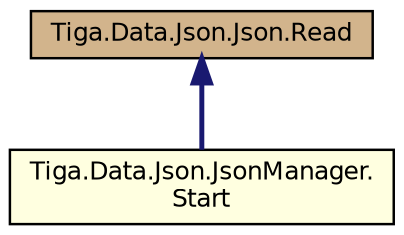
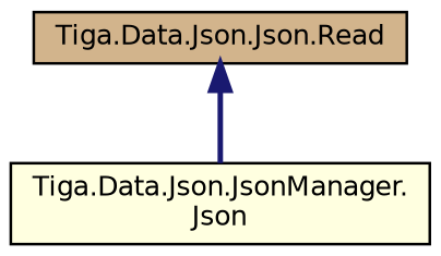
  digraph {
    rankdir=TB
    node [color=black fontname=Helvetica fontsize=10 shape=record style=filled]
    n1 [fillcolor=tan fontcolor=black height=0.2 label="Tiga.Data.Json.Json.Read" width=0.4]
-   n2 [fillcolor=lightyellow height=0.2 label="Tiga.Data.Json.JsonManager.\lStart" width=0.4]
+   n2 [fillcolor=lightyellow height=0.2 label="Tiga.Data.Json.JsonManager.\lJson" width=0.4]
    n1 -> n2 [color=midnightblue dir=back fontname=Helvetica fontsize=10 labelfontname=Helvetica labelfontsize=10 style=bold]
  }
